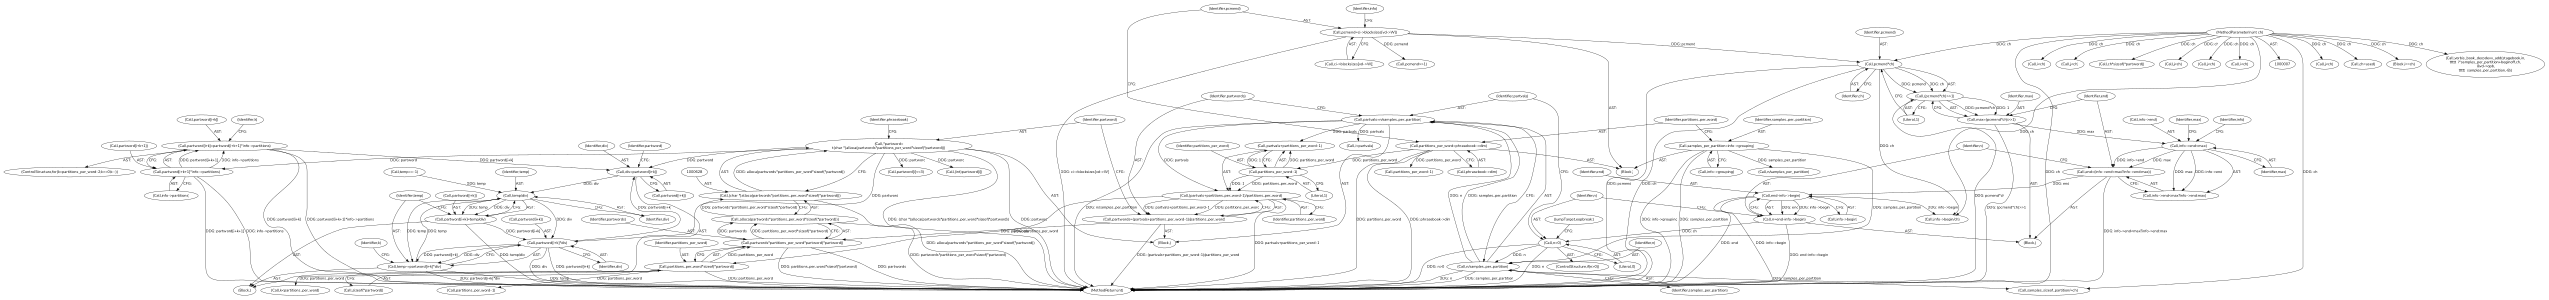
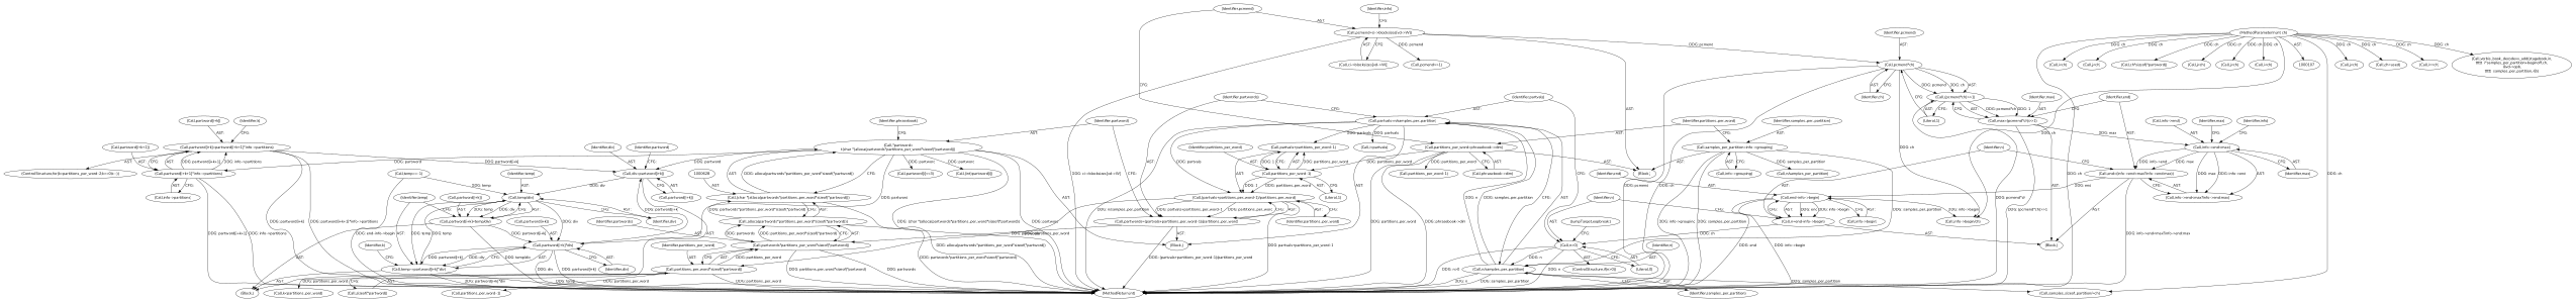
  digraph {
    fontname=Nunito
    node [fontname=Nunito]
    edge [fontname=Nunito]
    n1 [label="(Call,partword[i+k]=partword[i+k+1]*info->partitions)"]
    n2 [label="(Call,partword[i+k+1]*info->partitions)"]
    n3 [label="(Call,div=partword[i+k])"]
    n4 [label="(MethodReturn,int)"]
    n5 [label="(ControlStructure,for(k=partitions_per_word-2;k>=0;k--))"]
    n6 [label="(Call,info->partitions)"]
    n7 [label="(Call,temp/div)"]
    n8 [label="(Call,partword[i+k])"]
    n9 [label="(Block,)"]
    n10 [label="(Call,*partword=\n\t(char *)alloca(partwords*partitions_per_word*sizeof(*partword)))"]
    n11 [label="(Call,(char *)alloca(partwords*partitions_per_word*sizeof(*partword)))"]
    n12 [label="(Call,partword[i+k]*div)"]
    n13 [label="(Call,partword[i]<<3)"]
    n14 [label="(Call,(int)partword[i])"]
    n15 [label="(Block,)"]
    n16 [label="(Call,alloca(partwords*partitions_per_word*sizeof(*partword)))"]
    n17 [label="(Call,temp-=partword[i+k]*div)"]
    n18 [label="(Identifier,div)"]
-   n19 [label="(Call,partwords*partitions_per_word*partword(*partword))"]
+   n19 [label="(Call,partwords*partitions_per_word*sizeof(*partword))"]
    n20 [label="(Call,partitions_per_word*sizeof(*partword))"]
    n21 [label="(Call,partitions_per_word-1)"]
    n22 [label="(Call,k<partitions_per_word)"]
    n23 [label="(Call,sizeof(*partword))"]
    n24 [label="(Call,partwords=(partvals+partitions_per_word-1)/partitions_per_word)"]
    n25 [label="(Call,(partvals+partitions_per_word-1)/partitions_per_word)"]
    n26 [label="(Identifier,partitions_per_word)"]
    n27 [label="(Call,partvals=n/samples_per_partition)"]
    n28 [label="(Call,n/samples_per_partition)"]
    n29 [label="(Call,partvals+partitions_per_word-1)"]
    n30 [label="(Call,i<partvals)"]
    n31 [label="(Identifier,samples_per_partition)"]
    n32 [label="(Call,samples_sizeof_partition/=ch)"]
    n33 [label="(Call,partitions_per_word-1)"]
    n34 [label="(Call,n>0)"]
    n35 [label="(Literal,0)"]
    n36 [label="(ControlStructure,if(n>0))"]
    n37 [label="(Call,n=end-info->begin)"]
    n38 [label="(Call,end-info->begin)"]
    n39 [label="(Block,)"]
    n40 [label="(Call,info->begin)"]
    n41 [label="(Call,info->begin/ch)"]
    n42 [label="(Call,end=(info->end<max?info->end:max))"]
    n43 [label="(Call,info->end<max?info->end:max)"]
    n44 [label="(Call,info->end<max)"]
    n45 [label="(Identifier,max)"]
    n46 [label="(Call,max=(pcmend*ch)>>1)"]
    n47 [label="(Call,(pcmend*ch)>>1)"]
    n48 [label="(Literal,1)"]
    n49 [label="(Call,pcmend*ch)"]
    n50 [label="(Identifier,ch)"]
    n51 [label="(Call,pcmend=ci->blocksizes[vd->W])"]
    n52 [label="(Call,ci->blocksizes[vd->W])"]
    n53 [label="(Block,)"]
    n54 [label="(Call,pcmend>>1)"]
    n55 [label="(MethodParameterIn,int ch)"]
    n56 [label="(Call,j<ch)"]
    n57 [label="(Call,ch=used)"]
-   n58 [label="(Block,i==ch)"]
+   n58 [label="(Call,i==ch)"]
    n59 [label="(Call,vorbis_book_decodevv_add(stagebook,in,\n\t\t\t\t\t  i*samples_per_partition+beginoff,ch,\n &vd->opb,\n\t\t\t\t\t  samples_per_partition,-8))"]
    n60 [label="(Call,i<ch)"]
    n61 [label="(Call,j<ch)"]
    n62 [label="(Call,ch*sizeof(*partword))"]
    n63 [label="(Call,j<ch)"]
    n64 [label="(Call,j<ch)"]
    n65 [label="(Call,i<ch)"]
-   1000107 [label=1000007]
+   1000107
    n67 [label="(Call,samples_per_partition=info->grouping)"]
    n68 [label="(Call,n/samples_per_partition)"]
    n69 [label="(Call,info->grouping)"]
    n70 [label="(Literal,1)"]
    n71 [label="(Call,partitions_per_word=phrasebook->dim)"]
    n72 [label="(Call,partitions_per_word-1)"]
    n73 [label="(Call,phrasebook->dim)"]
    n74 [label="(Call,partword[i+k]=temp/div)"]
    n75 [label="(Identifier,div)"]
    n76 [label="(Identifier,info)"]
    n77 [label="(Identifier,partword)"]
    n78 [label="(Identifier,n)"]
    n79 [label="(Identifier,end)"]
    n80 [label="(Identifier,partwords)"]
    n81 [label="(Identifier,temp)"]
    n82 [label="(Identifier,partitions_per_word)"]
    n83 [label="(Identifier,info)"]
    n84 [label="(Identifier,pcmend)"]
    n85 [label="(Identifier,temp)"]
    n86 [label="(Identifier,partitions_per_word)"]
    n87 [label="(Identifier,end)"]
    n88 [label="(Identifier,n)"]
    n89 [label="(Call,partword[i+k])"]
    n90 [label="(Identifier,partitions_per_word)"]
    n91 [label="(Identifier,n)"]
    n92 [label="(Identifier,k)"]
    n93 [label="(Identifier,partwords)"]
    n94 [label="(Call,partword[i+k+1])"]
    n95 [label="(Identifier,partvals)"]
    n96 [label="(Call,temp==-1)"]
    n97 [label="(Identifier,phrasebook)"]
    n98 [label="(Call,partword[i+k])"]
    n99 [label="(Identifier,k)"]
    n100 [label="(Call,info->end)"]
    n101 [label="(Call,partword[i+k])"]
    n102 [label="(Identifier,div)"]
    n103 [label="(JumpTarget,eopbreak:)"]
    n104 [label="(Identifier,max)"]
    n105 [label="(Identifier,samples_per_partition)"]
    n106 [label="(Identifier,pcmend)"]
    n107 [label="(Identifier,max)"]
    n108 [label="(Identifier,partword)"]
    1000628
    n1 -> n2 [label="CFG: "]
    n1 -> n3 [label="DDG: partword[i+k]"]
    n1 -> n4 [label="DDG: partword[i+k]"]
    n1 -> n4 [label="DDG: partword[i+k+1]*info->partitions"]
    n1 -> n5 [label="AST: "]
    n2 -> n1 [label="AST: "]
    n2 -> n1 [label="DDG: partword[i+k+1]"]
    n2 -> n1 [label="DDG: info->partitions"]
    n2 -> n4 [label="DDG: partword[i+k+1]"]
    n2 -> n4 [label="DDG: info->partitions"]
    n2 -> n6 [label="CFG: "]
    n3 -> n7 [label="DDG: div"]
    n3 -> n8 [label="CFG: "]
    n3 -> n9 [label="AST: "]
    n6 -> n2 [label="AST: "]
    n7 -> n12 [label="DDG: div"]
    n7 -> n17 [label="DDG: temp"]
    n7 -> n74 [label="AST: "]
    n7 -> n74 [label="DDG: temp"]
    n7 -> n74 [label="DDG: div"]
    n7 -> n75 [label="CFG: "]
    n8 -> n3 [label="AST: "]
    n10 -> n2 [label="DDG: partword"]
    n10 -> n3 [label="DDG: partword"]
    n10 -> n4 [label="DDG: partword"]
    n10 -> n4 [label="DDG: (char *)alloca(partwords*partitions_per_word*sizeof(*partword))"]
    n10 -> n11 [label="CFG: "]
    n10 -> n12 [label="DDG: partword"]
    n10 -> n13 [label="DDG: partword"]
    n10 -> n14 [label="DDG: partword"]
    n10 -> n15 [label="AST: "]
    n11 -> n4 [label="DDG: alloca(partwords*partitions_per_word*sizeof(*partword))"]
    n11 -> n10 [label="AST: "]
    n11 -> n10 [label="DDG: alloca(partwords*partitions_per_word*sizeof(*partword))"]
    n11 -> n16 [label="CFG: "]
    n12 -> n3 [label="DDG: partword[i+k]"]
    n12 -> n4 [label="DDG: div"]
    n12 -> n4 [label="DDG: partword[i+k]"]
    n12 -> n17 [label="AST: "]
    n12 -> n17 [label="DDG: partword[i+k]"]
    n12 -> n17 [label="DDG: div"]
    n12 -> n18 [label="CFG: "]
    n16 -> n4 [label="DDG: partwords*partitions_per_word*sizeof(*partword)"]
    n16 -> n11 [label="AST: "]
    n16 -> n11 [label="DDG: partwords*partitions_per_word*sizeof(*partword)"]
    n16 -> n19 [label="CFG: "]
    n17 -> n4 [label="DDG: temp"]
    n17 -> n4 [label="DDG: partword[i+k]*div"]
    n17 -> n7 [label="DDG: temp"]
    n17 -> n9 [label="AST: "]
    n17 -> n12 [label="CFG: "]
    n18 -> n12 [label="AST: "]
    n19 -> n4 [label="DDG: partitions_per_word*sizeof(*partword)"]
    n19 -> n4 [label="DDG: partwords"]
    n19 -> n16 [label="AST: "]
    n19 -> n16 [label="DDG: partwords"]
    n19 -> n16 [label="DDG: partitions_per_word*sizeof(*partword)"]
    n19 -> n20 [label="CFG: "]
    n20 -> n4 [label="DDG: partitions_per_word"]
    n20 -> n19 [label="AST: "]
    n20 -> n19 [label="DDG: partitions_per_word"]
    n20 -> n21 [label="DDG: partitions_per_word"]
    n20 -> n22 [label="DDG: partitions_per_word"]
    n20 -> n23 [label="CFG: "]
    n23 -> n20 [label="AST: "]
    n24 -> n4 [label="DDG: (partvals+partitions_per_word-1)/partitions_per_word"]
    n24 -> n15 [label="AST: "]
    n24 -> n19 [label="DDG: partwords"]
    n24 -> n25 [label="CFG: "]
    n25 -> n4 [label="DDG: partvals+partitions_per_word-1"]
    n25 -> n20 [label="DDG: partitions_per_word"]
    n25 -> n24 [label="AST: "]
    n25 -> n24 [label="DDG: partvals+partitions_per_word-1"]
    n25 -> n24 [label="DDG: partitions_per_word"]
    n25 -> n26 [label="CFG: "]
    n26 -> n25 [label="AST: "]
    n27 -> n4 [label="DDG: n/samples_per_partition"]
    n27 -> n15 [label="AST: "]
    n27 -> n25 [label="DDG: partvals"]
    n27 -> n28 [label="CFG: "]
    n27 -> n29 [label="DDG: partvals"]
    n27 -> n30 [label="DDG: partvals"]
    n28 -> n4 [label="DDG: samples_per_partition"]
    n28 -> n4 [label="DDG: n"]
    n28 -> n27 [label="AST: "]
    n28 -> n27 [label="DDG: n"]
    n28 -> n27 [label="DDG: samples_per_partition"]
    n28 -> n31 [label="CFG: "]
    n28 -> n32 [label="DDG: samples_per_partition"]
    n29 -> n25 [label="AST: "]
    n29 -> n33 [label="CFG: "]
    n31 -> n28 [label="AST: "]
    n33 -> n25 [label="DDG: partitions_per_word"]
    n33 -> n25 [label="DDG: 1"]
    n33 -> n29 [label="AST: "]
    n33 -> n29 [label="DDG: partitions_per_word"]
    n33 -> n29 [label="DDG: 1"]
    n33 -> n70 [label="CFG: "]
    n34 -> n4 [label="DDG: n>0"]
    n34 -> n4 [label="DDG: n"]
    n34 -> n28 [label="DDG: n"]
    n34 -> n35 [label="CFG: "]
    n34 -> n36 [label="AST: "]
    n35 -> n34 [label="AST: "]
-   n37 -> n4 [label="DDG: end-info->begin"]
+   n96 -> n4 [label="DDG: end-info->begin"]
    n37 -> n34 [label="DDG: ch"]
    n37 -> n38 [label="CFG: "]
    n37 -> n39 [label="AST: "]
    n38 -> n4 [label="DDG: end"]
    n38 -> n4 [label="DDG: info->begin"]
    n38 -> n37 [label="AST: "]
    n38 -> n37 [label="DDG: end"]
    n38 -> n37 [label="DDG: info->begin"]
    n38 -> n40 [label="CFG: "]
    n38 -> n41 [label="DDG: info->begin"]
    n40 -> n38 [label="AST: "]
    n42 -> n4 [label="DDG: info->end<max?info->end:max"]
    n42 -> n38 [label="DDG: end"]
    n42 -> n39 [label="AST: "]
    n42 -> n43 [label="CFG: "]
    n43 -> n42 [label="AST: "]
    n44 -> n42 [label="DDG: info->end"]
    n44 -> n42 [label="DDG: max"]
    n44 -> n43 [label="AST: "]
    n44 -> n43 [label="DDG: info->end"]
    n44 -> n43 [label="DDG: max"]
    n44 -> n45 [label="CFG: "]
    n45 -> n44 [label="AST: "]
    n46 -> n4 [label="DDG: (pcmend*ch)>>1"]
    n46 -> n39 [label="AST: "]
    n46 -> n44 [label="DDG: max"]
    n46 -> n47 [label="CFG: "]
    n47 -> n4 [label="DDG: pcmend*ch"]
    n47 -> n46 [label="AST: "]
    n47 -> n46 [label="DDG: pcmend*ch"]
    n47 -> n46 [label="DDG: 1"]
    n47 -> n48 [label="CFG: "]
    n48 -> n47 [label="AST: "]
    n48 -> n49 [label="CFG: "]
    n49 -> n4 [label="DDG: pcmend"]
    n49 -> n4 [label="DDG: ch"]
    n49 -> n41 [label="DDG: ch"]
    n49 -> n47 [label="AST: "]
    n49 -> n47 [label="DDG: pcmend"]
    n49 -> n47 [label="DDG: ch"]
    n49 -> n50 [label="CFG: "]
    n50 -> n49 [label="AST: "]
    n51 -> n4 [label="DDG: ci->blocksizes[vd->W]"]
    n51 -> n49 [label="DDG: pcmend"]
    n51 -> n52 [label="CFG: "]
    n51 -> n53 [label="AST: "]
    n51 -> n54 [label="DDG: pcmend"]
    n52 -> n51 [label="AST: "]
    n55 -> n4 [label="DDG: ch"]
    n55 -> n32 [label="DDG: ch"]
    n55 -> n41 [label="DDG: ch"]
-   n55 -> n49 [label="DDG: ch"]
    n55 -> n56 [label="DDG: ch"]
    n55 -> n57 [label="DDG: ch"]
    n55 -> n58 [label="DDG: ch"]
    n55 -> n59 [label="DDG: ch"]
    n55 -> n60 [label="DDG: ch"]
    n55 -> n61 [label="DDG: ch"]
    n55 -> n62 [label="DDG: ch"]
    n55 -> n63 [label="DDG: ch"]
    n55 -> n64 [label="DDG: ch"]
    n55 -> n65 [label="DDG: ch"]
    n55 -> 1000107 [label="AST: "]
    n67 -> n4 [label="DDG: samples_per_partition"]
    n67 -> n4 [label="DDG: info->grouping"]
    n67 -> n28 [label="DDG: samples_per_partition"]
    n67 -> n53 [label="AST: "]
    n67 -> n68 [label="DDG: samples_per_partition"]
    n67 -> n69 [label="CFG: "]
    n69 -> n67 [label="AST: "]
    n70 -> n33 [label="AST: "]
    n71 -> n4 [label="DDG: phrasebook->dim"]
    n71 -> n4 [label="DDG: partitions_per_word"]
    n71 -> n33 [label="DDG: partitions_per_word"]
    n71 -> n53 [label="AST: "]
    n71 -> n72 [label="DDG: partitions_per_word"]
    n71 -> n73 [label="CFG: "]
    n73 -> n71 [label="AST: "]
    n74 -> n4 [label="DDG: temp/div"]
    n74 -> n7 [label="CFG: "]
    n74 -> n9 [label="AST: "]
    n74 -> n12 [label="DDG: partword[i+k]"]
    n75 -> n7 [label="AST: "]
    n76 -> n44 [label="CFG: "]
    n77 -> n3 [label="CFG: "]
    n78 -> n34 [label="AST: "]
    n78 -> n37 [label="CFG: "]
    n79 -> n42 [label="AST: "]
    n79 -> n46 [label="CFG: "]
    n80 -> n19 [label="AST: "]
    n81 -> n7 [label="AST: "]
    n82 -> n33 [label="AST: "]
    n83 -> n51 [label="CFG: "]
    n84 -> n49 [label="AST: "]
    n85 -> n17 [label="AST: "]
    n85 -> n74 [label="CFG: "]
    n86 -> n20 [label="AST: "]
    n87 -> n38 [label="AST: "]
    n88 -> n28 [label="AST: "]
    n89 -> n12 [label="AST: "]
    n90 -> n67 [label="CFG: "]
    n90 -> n71 [label="AST: "]
    n91 -> n37 [label="AST: "]
    n91 -> n42 [label="CFG: "]
    n92 -> n17 [label="CFG: "]
    n93 -> n24 [label="AST: "]
    n93 -> n27 [label="CFG: "]
    n94 -> n2 [label="AST: "]
    n95 -> n27 [label="AST: "]
    n95 -> n34 [label="CFG: "]
    n96 -> n7 [label="DDG: temp"]
    n97 -> n10 [label="CFG: "]
    n98 -> n1 [label="AST: "]
    n99 -> n1 [label="CFG: "]
    n100 -> n44 [label="AST: "]
    n101 -> n74 [label="AST: "]
    n102 -> n3 [label="AST: "]
    n103 -> n34 [label="CFG: "]
    n104 -> n44 [label="CFG: "]
    n105 -> n67 [label="AST: "]
    n106 -> n51 [label="AST: "]
    n106 -> n71 [label="CFG: "]
    n107 -> n46 [label="AST: "]
    n108 -> n10 [label="AST: "]
    n108 -> n24 [label="CFG: "]
    1000628 -> n11 [label="AST: "]
  }
